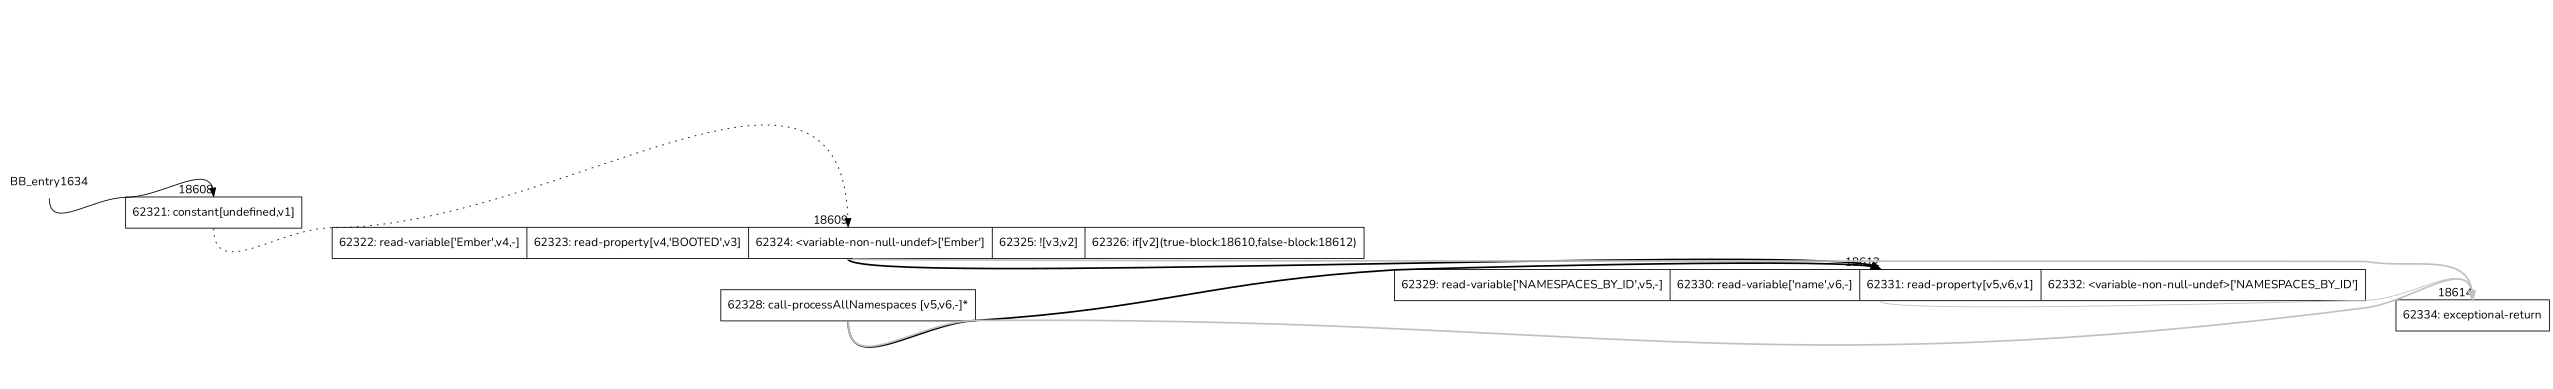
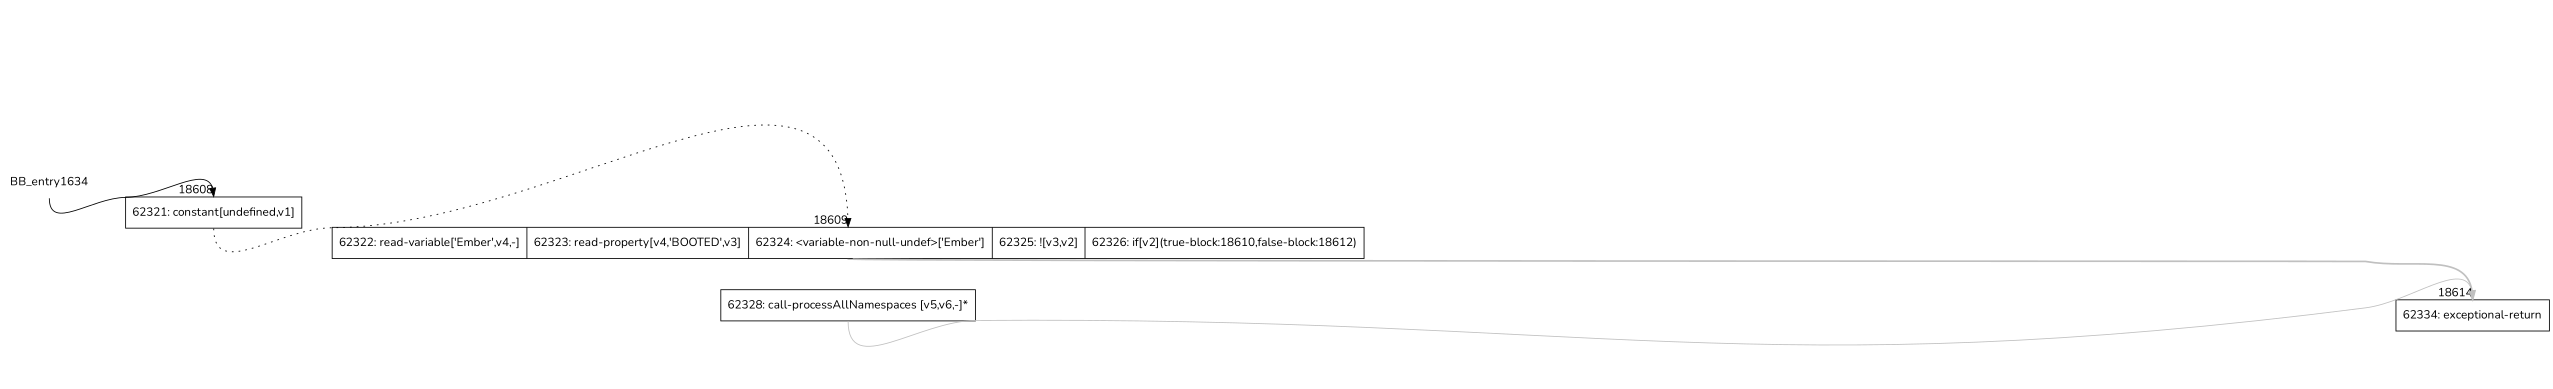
  digraph {
    fontname=Nunito
    rankdir=LR
    node [fontname=Nunito shape=record]
    edge [fontname=Nunito headport=n style=solid tailport=s]
    n1 [label=BB_entry1634 shape=none]
    n2 [label="{62321: constant[undefined,v1]}"]
    n3 [label="{62322: read-variable['Ember',v4,-]|62323: read-property[v4,'BOOTED',v3]|62324: \<variable-non-null-undef\>['Ember']|62325: ![v3,v2]|62326: if[v2](true-block:18610,false-block:18612)}"]
-   n4 [label="{62329: read-variable['NAMESPACES_BY_ID',v5,-]|62330: read-variable['name',v6,-]|62331: read-property[v5,v6,v1]|62332: \<variable-non-null-undef\>['NAMESPACES_BY_ID']}"]
    n5 [label="{62334: exceptional-return}"]
    n6 [label="{62328: call-processAllNamespaces [v5,v6,-]*}"]
    n1 -> n2 [headlabel="    18608"]
    n2 -> n3 [headlabel="      18609" style=dotted]
-   n3 -> n4 [headlabel="      18612" style=bold]
    n3 -> n5 [color=gray headlabel="      18614" style=bold]
-   n4 -> n5 [color=gray]
-   n6 -> n4 [style=bold]
-   n6 -> n5 [color=gray style=bold]
+   n6 -> n5 [color=gray]
  }
